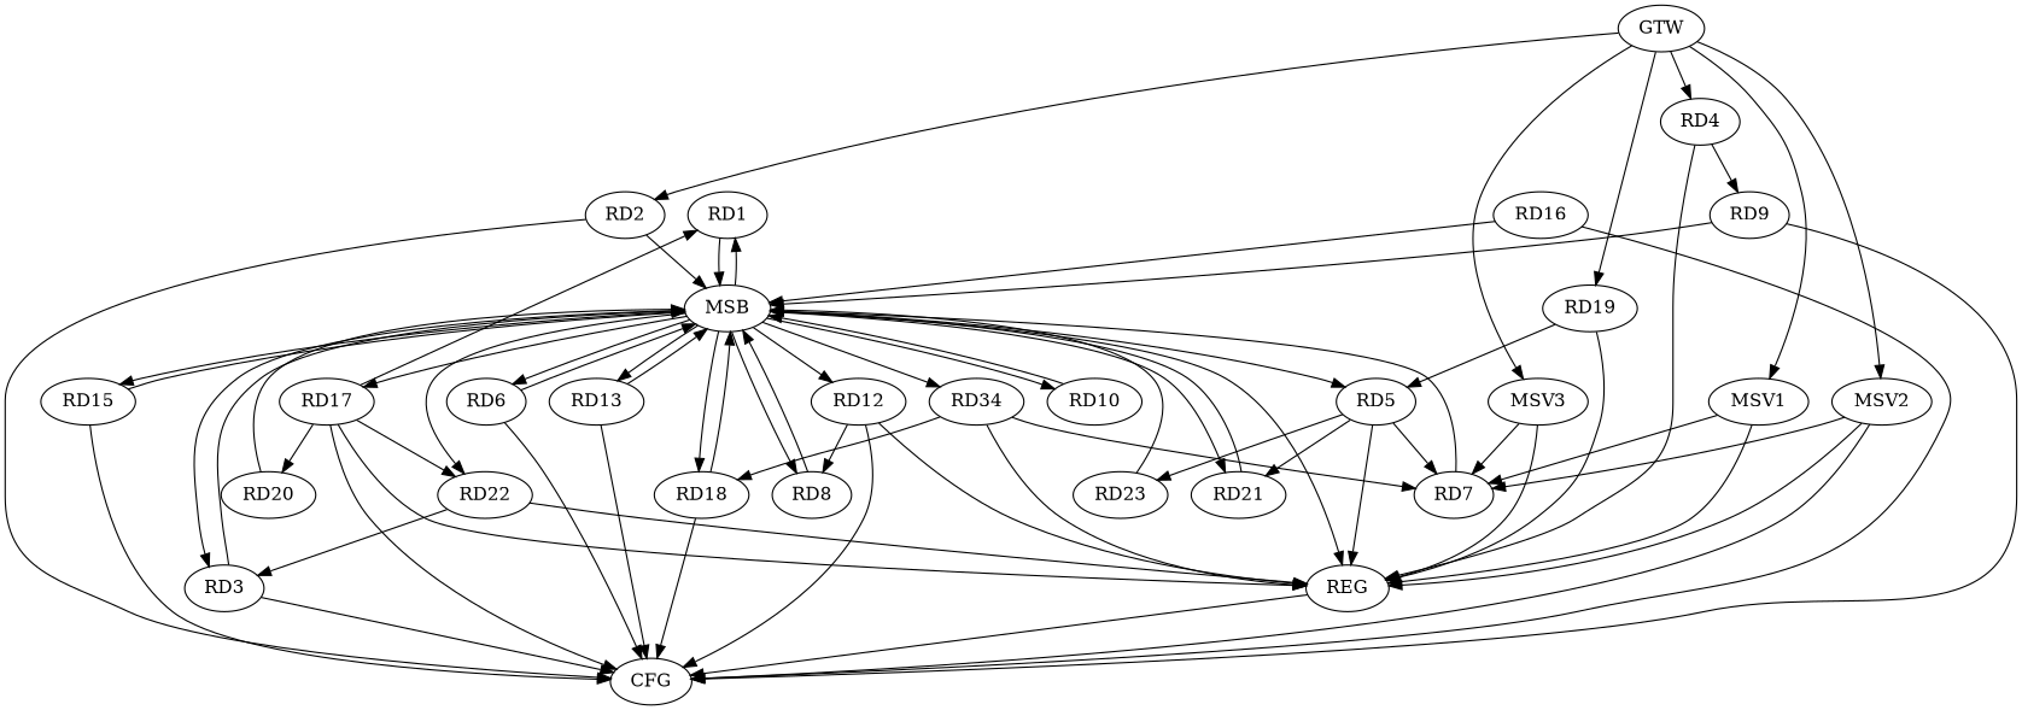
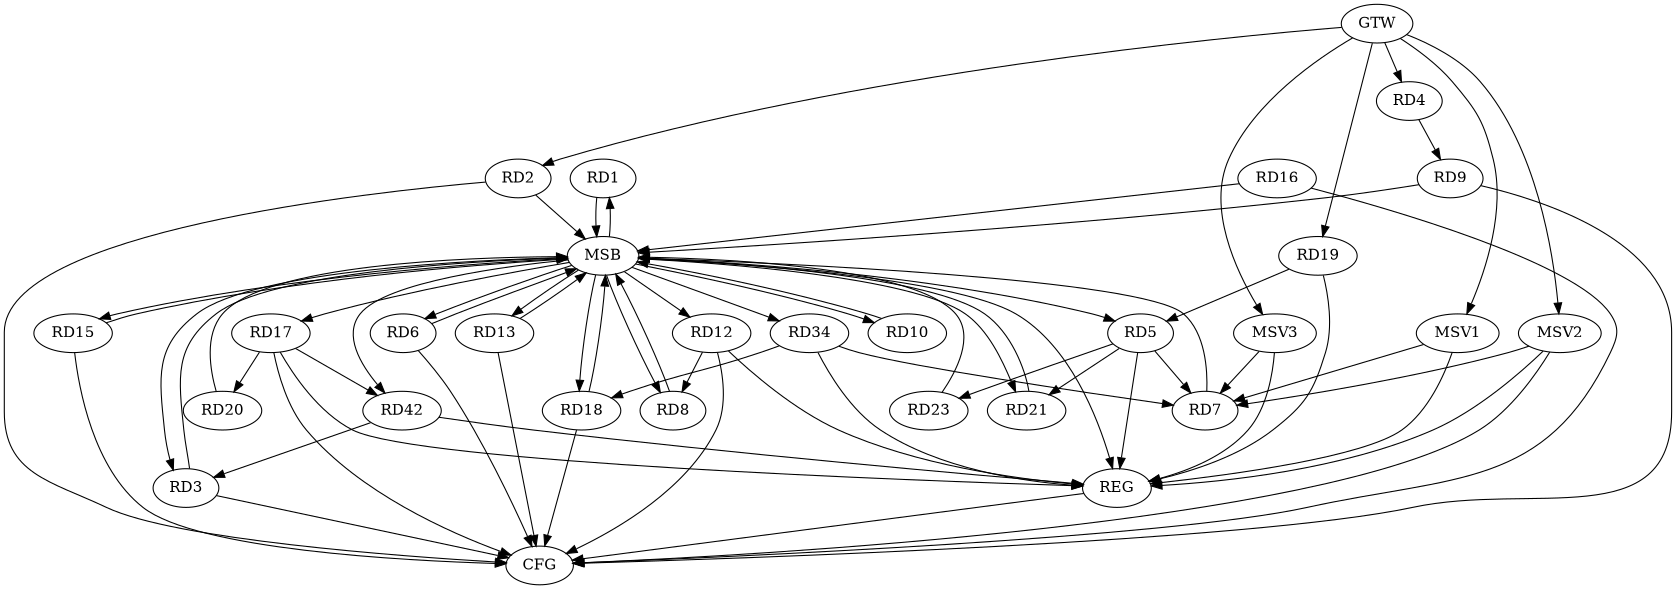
  strict digraph {
    n1 [label=RD1]
    n2 [label=MSB]
    n3 [label=RD3]
    n4 [label=REG]
    n5 [label=RD5]
    n6 [label=RD21]
    n7 [label=RD6]
    n8 [label=RD8]
    n9 [label=RD10]
    n10 [label=RD12]
    n11 [label=RD13]
    n12 [label=RD34]
    n13 [label=RD18]
    n14 [label=RD15]
    n15 [label=RD17]
-   n16 [label=RD22]
+   n16 [label=RD42]
    n17 [label=RD2]
    n18 [label=CFG]
    n19 [label=RD4]
    n20 [label=RD9]
    n21 [label=RD7]
    n22 [label=RD23]
    n23 [label=RD16]
    n24 [label=RD20]
    n25 [label=RD19]
    n26 [label=GTW]
    n27 [label=MSV1]
    n28 [label=MSV2]
    n29 [label=MSV3]
    n1 -> n2
    n2 -> n1
    n2 -> n3
    n2 -> n4
    n2 -> n5
    n2 -> n6
    n2 -> n7
    n2 -> n8
    n2 -> n9
    n2 -> n10
    n2 -> n11
    n2 -> n12
    n2 -> n13
    n2 -> n14
    n2 -> n15
    n2 -> n16
    n3 -> n2
    n3 -> n18
    n4 -> n18
    n5 -> n4
    n5 -> n6
    n5 -> n21
    n5 -> n22
    n6 -> n2
    n7 -> n2
    n7 -> n18
    n8 -> n2
    n9 -> n2
    n10 -> n4
    n10 -> n8
    n10 -> n18
    n11 -> n2
    n11 -> n18
    n12 -> n4
    n12 -> n13
    n12 -> n21
    n13 -> n2
    n13 -> n18
    n14 -> n2
    n14 -> n18
-   n15 -> n1
    n15 -> n4
    n15 -> n16
    n15 -> n18
    n15 -> n24
    n16 -> n3
    n16 -> n4
    n17 -> n2
    n17 -> n18
-   n19 -> n4
    n19 -> n20
    n20 -> n2
    n20 -> n18
    n21 -> n2
    n22 -> n2
    n23 -> n2
    n23 -> n18
    n24 -> n2
    n25 -> n4
    n25 -> n5
    n26 -> n17
    n26 -> n19
    n26 -> n25
    n26 -> n27
    n26 -> n28
    n26 -> n29
    n27 -> n4
    n27 -> n21
    n28 -> n4
    n28 -> n18
    n28 -> n21
    n29 -> n4
    n29 -> n21
  }
